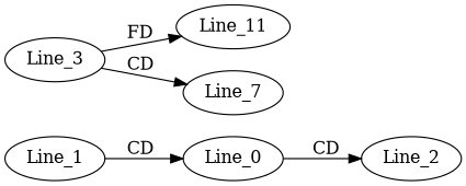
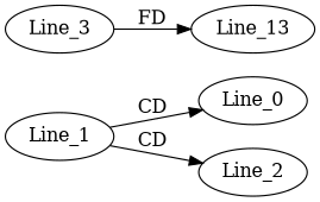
  digraph {
    rankdir=LR
    Line_1
    Line_0
    Line_2
    Line_3
-   Line_11
-   Line_7
+   Line_11 [label=Line_13]
    Line_1 -> Line_0 [label=CD]
-   Line_0 -> Line_2 [label=CD]
+   Line_1 -> Line_2 [label=CD]
    Line_3 -> Line_11 [label=FD]
-   Line_3 -> Line_7 [label=CD]
  }
